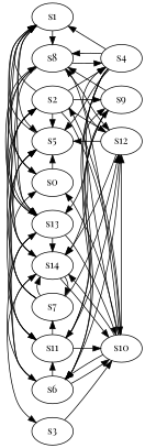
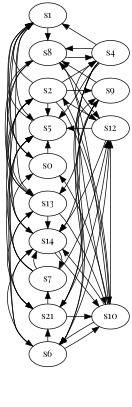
  digraph {
    fontname="Playfair Display"
    rankdir=LR
    node [fontname="Playfair Display" player=1]
    edge [fontname="Playfair Display"]
    s1 [player=0]
    s0
    s2
    s5
    s8
    s13
    s4
    s6 [player=0]
    s9
    s10 [player=0]
    s12
    s14
-   s3
-   s11
+   s11 [label=s21]
    s7
    s1 -> s5 [constraint="!(time % 5 == 0)"]
    s1 -> s8 [constraint="time % 3 == 1 || time % 3 == 1"]
    s1 -> s13 [constraint="!(time % 3 == 1)"]
    s0 -> s1 [constraint="time % 3 == 2 && time % 5 == 1"]
    s0 -> s2 [constraint="time % 7 == 3"]
    s0 -> s5 [constraint="time == 9"]
    s2 -> s1 [constraint="time % 8 == 1"]
    s2 -> s5 [constraint="time % 4 == 0 || time % 5 == 3"]
    s2 -> s13 [constraint="time % 4 == 2 && time % 3 == 1"]
    s2 -> s4 [constraint="time % 2 == 0 && time % 3 == 2"]
    s2 -> s6 [constraint="time % 4 == 3 || time % 5 == 2"]
    s2 -> s9
    s2 -> s10 [constraint="time % 3 == 2"]
    s2 -> s12
    s5 -> s1 [constraint="time % 4 == 1 && time % 3 == 0"]
    s8 -> s0 [constraint="time % 4 == 2 && time % 5 == 0"]
-   s8 -> s13 [constraint="time == 5 || time == 6 || time == 9"]
    s8 -> s4
    s8 -> s12 [constraint="time % 3 == 2 && time % 5 == 2"]
    s8 -> s14 [constraint="time % 4 == 0 && time % 4 == 2"]
    s13 -> s1 [constraint="time % 3 == 0 && time % 4 == 3"]
    s13 -> s8 [constraint="time % 4 == 3 || time % 3 == 2"]
    s13 -> s10 [constraint="!(time % 6 == 3)"]
    s13 -> s14 [constraint="time % 4 == 1 && time % 3 == 2"]
-   s13 -> s3 [constraint="!(time % 5 == 3)"]
    s13 -> s11 [constraint="!(time % 5 == 3)"]
    s4 -> s1 [constraint="time == 6 || time == 14"]
    s4 -> s5 [constraint="time == 7 || time == 11"]
    s4 -> s8
    s4 -> s6 [constraint="time == 2 || time == 10 || time == 11 || time == 18 || time == 22"]
    s4 -> s14 [constraint="time % 6 == 4"]
    s4 -> s11 [constraint="time % 2 == 0"]
    s6 -> s5 [constraint="!(time % 4 == 3)"]
    s6 -> s10 [constraint="time == 2 || time == 8 || time == 15"]
    s6 -> s14 [constraint="time == 3 || time == 8 || time == 15"]
    s6 -> s11 [constraint="time % 3 == 0 || time % 2 == 1"]
    s9 -> s8 [constraint="!(time % 4 == 0)"]
    s9 -> s13 [constraint="!(time % 3 == 2)"]
    s9 -> s6 [constraint="time == 1 || time == 7 || time == 9 || time == 11"]
    s10 -> s0 [constraint="time % 6 == 0"]
    s10 -> s2 [constraint="time % 2 == 1 && time % 4 == 1"]
    s10 -> s8 [constraint="time == 6 || time == 16 || time == 23 || time == 24"]
    s10 -> s6 [constraint="time % 8 == 1"]
    s10 -> s9 [constraint="time % 5 == 2 || time % 3 == 1"]
    s10 -> s12 [constraint="time % 5 == 2 || time % 3 == 2"]
    s10 -> s14 [constraint="time % 4 == 0 && time % 4 == 0"]
    s12 -> s5 [constraint="!(time % 6 == 1)"]
    s12 -> s4 [constraint="time == 2"]
    s12 -> s6 [constraint="!(time % 6 == 0)"]
    s12 -> s14 [constraint="time % 4 == 2 || time % 4 == 1"]
    s14 -> s1 [constraint="!(time % 3 == 0)"]
    s14 -> s0 [constraint="time % 4 == 0 && time % 3 == 0"]
    s14 -> s10 [constraint="time % 3 == 0 && time % 4 == 1"]
    s14 -> s11 [constraint="time % 8 == 0"]
    s14 -> s7 [constraint="time % 3 == 2 || time % 3 == 1"]
-   s3 -> s10 [constraint="!(time % 4 == 1)"]
    s11 -> s5 [constraint="time % 4 == 0 && time % 3 == 0"]
    s11 -> s9 [constraint="!(time % 2 == 0)"]
    s11 -> s10
    s11 -> s12 [constraint="time % 2 == 0"]
    s11 -> s7 [constraint="time % 3 == 2 || time % 2 == 0"]
    s7 -> s2 [constraint="time % 3 == 2 || time % 3 == 1"]
    s7 -> s5 [constraint="time % 7 == 5"]
    s7 -> s13 [constraint="!(time % 5 == 3)"]
    s7 -> s12
    s7 -> s14 [constraint="time % 3 == 0"]
  }
